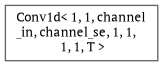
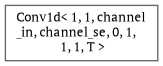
  digraph {
    rankdir=LR
    fontname="PT Serif"
-   n1 [color=grey40 fillcolor=white fontname="PT Serif" fontsize=10 height=0.2 label="Conv1d\< 1, 1, channel\l_in, channel_se, 1, 1,\l 1, 1, T \>" shape=box style=filled width=0.4]
+   n1 [color=grey40 fillcolor=white fontname="PT Serif" fontsize=10 height=0.2 label="Conv1d\< 1, 1, channel\l_in, channel_se, 0, 1,\l 1, 1, T \>" shape=box style=filled width=0.4]
  }
